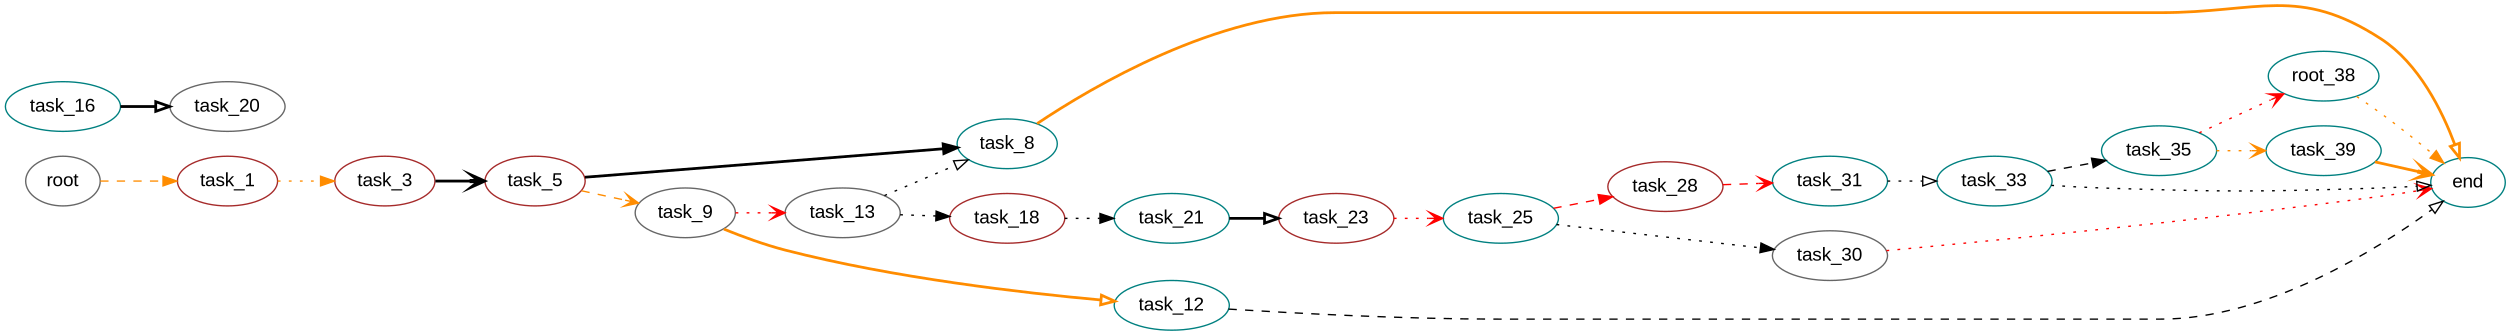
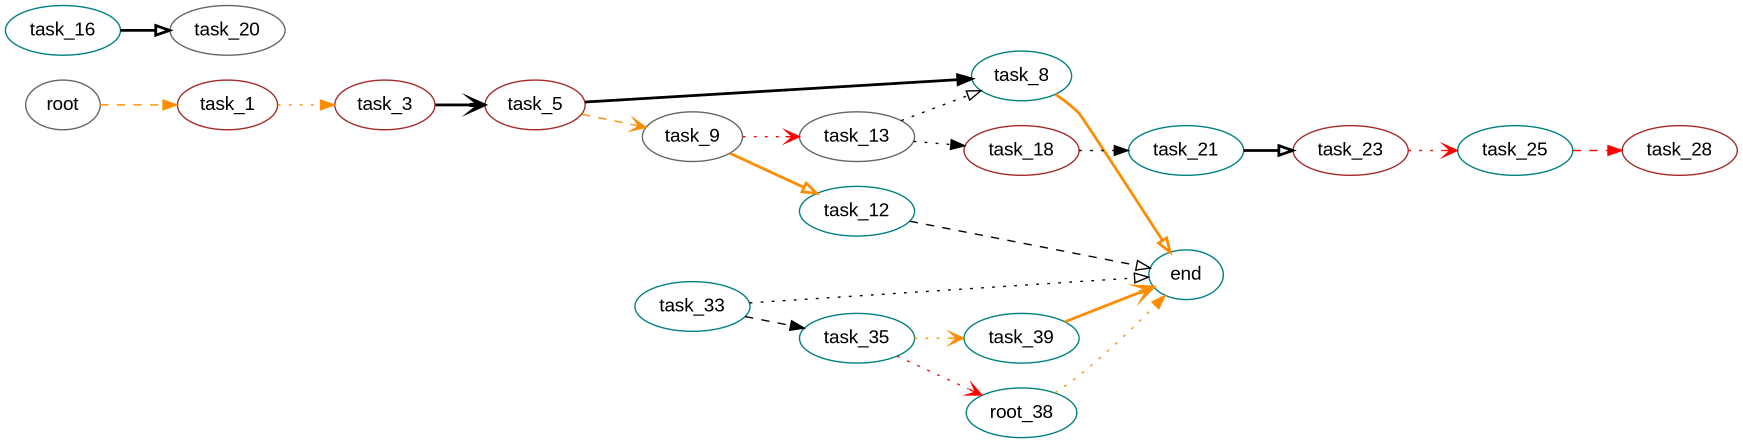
  digraph {
    fontname="Liberation Sans"
    rankdir=LR
    node [color=teal fontname="Liberation Sans"]
    edge [arrowhead=normal color=black fontname="Liberation Sans" style=dotted]
    root [color=gray40]
    task_1 [color=brown]
    task_3 [color=brown]
    task_5 [color=brown]
    task_8
    task_9 [color=gray40]
    end
    task_12
    task_13 [color=gray40]
    task_18 [color=brown]
    task_20 [color=gray40]
    task_16
    task_21
    task_23 [color=brown]
    task_25
    task_28 [color=brown]
-   task_30 [color=gray40]
-   task_31
    task_33
    task_35
    n21 [label=root_38]
    task_39
    root -> task_1 [color=darkorange style=dashed]
    task_1 -> task_3 [color=darkorange]
    task_3 -> task_5 [arrowhead=vee style=bold]
    task_5 -> task_8 [style=bold]
    task_5 -> task_9 [arrowhead=vee color=darkorange style=dashed]
    task_8 -> end [arrowhead=onormal color=darkorange style=bold]
    task_9 -> task_12 [arrowhead=onormal color=darkorange style=bold]
    task_9 -> task_13 [arrowhead=vee color=red]
    task_12 -> end [arrowhead=onormal style=dashed]
    task_13 -> task_8 [arrowhead=onormal]
    task_13 -> task_18
    task_18 -> task_21
    task_16 -> task_20 [arrowhead=onormal style=bold]
    task_21 -> task_23 [arrowhead=onormal style=bold]
    task_23 -> task_25 [arrowhead=vee color=red]
    task_25 -> task_28 [color=red style=dashed]
-   task_25 -> task_30
-   task_28 -> task_31 [arrowhead=vee color=red style=dashed]
-   task_30 -> end [arrowhead=vee color=red]
-   task_31 -> task_33 [arrowhead=onormal]
    task_33 -> end [arrowhead=onormal]
    task_33 -> task_35 [style=dashed]
    task_35 -> n21 [arrowhead=vee color=red]
    task_35 -> task_39 [arrowhead=vee color=darkorange]
    n21 -> end [color=darkorange]
    task_39 -> end [arrowhead=vee color=darkorange style=bold]
  }
